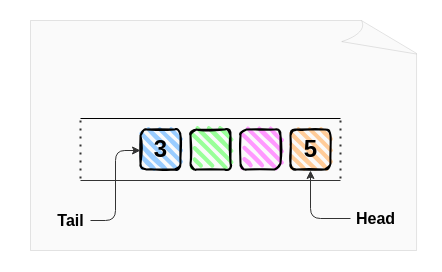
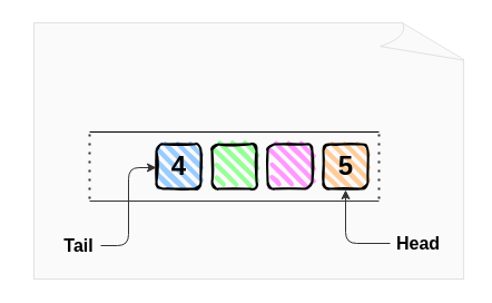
  <mxCell id="0" />
  <mxCell id="1" parent="0" />
  <mxCell id="2" value="" style="whiteSpace=wrap;html=1;shape=mxgraph.basic.document;rounded=1;fontSize=16;fontColor=#000099;opacity=10;sketch=0;fillColor=#CCCCCC;" vertex="1" parent="1"><mxGeometry x="30" y="20" width="390" height="230" as="geometry" /></mxCell>
  <mxCell id="3" value="" style="endArrow=none;html=1;fontColor=#000099;" edge="1" parent="1"><mxGeometry width="50" height="50" relative="1" as="geometry"><mxPoint x="80" y="118" as="sourcePoint" /><mxPoint x="340" y="118" as="targetPoint" /></mxGeometry></mxCell>
  <mxCell id="4" value="" style="endArrow=none;html=1;strokeColor=#333333;" edge="1" parent="1"><mxGeometry width="50" height="50" relative="1" as="geometry"><mxPoint x="80" y="180" as="sourcePoint" /><mxPoint x="340" y="180" as="targetPoint" /></mxGeometry></mxCell>
  <mxCell id="5" value="" style="endArrow=none;dashed=1;html=1;dashPattern=1 3;strokeWidth=2;strokeColor=#333333;" edge="1" parent="1"><mxGeometry width="50" height="50" relative="1" as="geometry"><mxPoint x="80" y="178" as="sourcePoint" /><mxPoint x="80" y="118" as="targetPoint" /></mxGeometry></mxCell>
  <mxCell id="6" value="" style="endArrow=none;dashed=1;html=1;dashPattern=1 3;strokeWidth=2;strokeColor=#333333;" edge="1" parent="1"><mxGeometry width="50" height="50" relative="1" as="geometry"><mxPoint x="340" y="178" as="sourcePoint" /><mxPoint x="340" y="118" as="targetPoint" /></mxGeometry></mxCell>
  <mxCell id="7" value="" style="group" vertex="1" connectable="0" parent="1"><mxGeometry x="140" y="129" width="40" height="40" as="geometry" /></mxCell>
  <mxCell id="8" value="" style="rounded=1;whiteSpace=wrap;html=1;strokeWidth=2;fillWeight=4;hachureGap=8;hachureAngle=45;sketch=1;fontSize=30;fontColor=#333333;fillColor=#99CCFF;" vertex="1" parent="7"><mxGeometry width="40" height="40" as="geometry" /></mxCell>
- <mxCell id="9" value="3" style="text;strokeColor=none;fillColor=none;html=1;fontSize=24;fontStyle=1;verticalAlign=middle;align=center;rounded=1;" vertex="1" parent="7"><mxGeometry x="5" y="5" width="30" height="30" as="geometry" /></mxCell>
+ <mxCell id="9" value="4" style="text;strokeColor=none;fillColor=none;html=1;fontSize=24;fontStyle=1;verticalAlign=middle;align=center;rounded=1;" vertex="1" parent="7"><mxGeometry x="5" y="5" width="30" height="30" as="geometry" /></mxCell>
  <mxCell id="10" value="" style="group" vertex="1" connectable="0" parent="1"><mxGeometry x="190" y="129" width="40" height="40" as="geometry" /></mxCell>
  <mxCell id="11" value="" style="rounded=1;whiteSpace=wrap;html=1;strokeWidth=2;fillWeight=4;hachureGap=8;hachureAngle=45;sketch=1;fontSize=30;fontColor=#333333;fillColor=#99FF99;" vertex="1" parent="10"><mxGeometry width="40" height="40" as="geometry" /></mxCell>
  <mxCell id="12" value="" style="group" vertex="1" connectable="0" parent="1"><mxGeometry x="240" y="129" width="40" height="40" as="geometry" /></mxCell>
  <mxCell id="13" value="" style="rounded=1;whiteSpace=wrap;html=1;strokeWidth=2;fillWeight=4;hachureGap=8;hachureAngle=45;sketch=1;fontSize=30;fontColor=#333333;fillColor=#FF99FF;" vertex="1" parent="12"><mxGeometry width="40" height="40" as="geometry" /></mxCell>
  <mxCell id="14" value="" style="group" vertex="1" connectable="0" parent="1"><mxGeometry x="290" y="129" width="40" height="40" as="geometry" /></mxCell>
  <mxCell id="15" value="" style="rounded=1;whiteSpace=wrap;html=1;strokeWidth=2;fillWeight=4;hachureGap=8;hachureAngle=45;sketch=1;fontSize=30;fontColor=#333333;fillColor=#FFCC99;" vertex="1" parent="14"><mxGeometry width="40" height="40" as="geometry" /></mxCell>
  <mxCell id="16" value="5" style="text;strokeColor=none;fillColor=none;html=1;fontSize=24;fontStyle=1;verticalAlign=middle;align=center;rounded=1;" vertex="1" parent="14"><mxGeometry x="5" y="5" width="30" height="30" as="geometry" /></mxCell>
  <mxCell id="17" value="Tail" style="text;strokeColor=none;fillColor=none;html=1;fontSize=16;fontStyle=1;verticalAlign=middle;align=center;rounded=1;" vertex="1" parent="1"><mxGeometry x="20" y="200" width="100" height="40" as="geometry" /></mxCell>
  <mxCell id="18" value="" style="edgeStyle=elbowEdgeStyle;elbow=horizontal;endArrow=classic;html=1;strokeColor=#333333;fontSize=20;fontColor=#000099;" edge="1" parent="1"><mxGeometry width="50" height="50" relative="1" as="geometry"><mxPoint x="90" y="220" as="sourcePoint" /><mxPoint x="140" y="150" as="targetPoint" /></mxGeometry></mxCell>
  <mxCell id="19" value="" style="edgeStyle=segmentEdgeStyle;endArrow=classic;html=1;strokeColor=#333333;fontSize=16;fontColor=#000099;" edge="1" parent="1"><mxGeometry width="50" height="50" relative="1" as="geometry"><mxPoint x="350" y="218" as="sourcePoint" /><mxPoint x="310" y="170" as="targetPoint" /></mxGeometry></mxCell>
  <mxCell id="20" value="Head" style="text;strokeColor=none;fillColor=none;html=1;fontSize=16;fontStyle=1;verticalAlign=middle;align=center;rounded=1;" vertex="1" parent="1"><mxGeometry x="335" y="203" width="80" height="30" as="geometry" /></mxCell>
